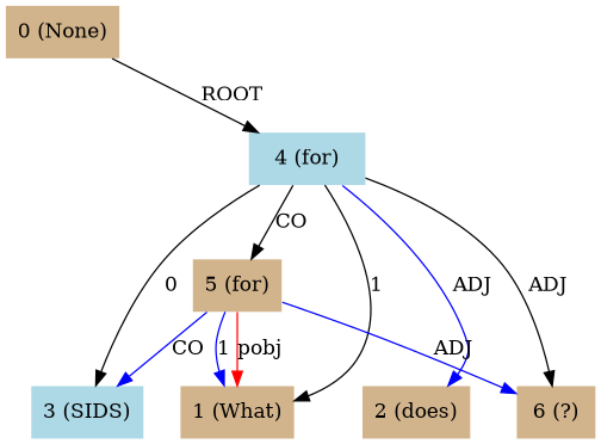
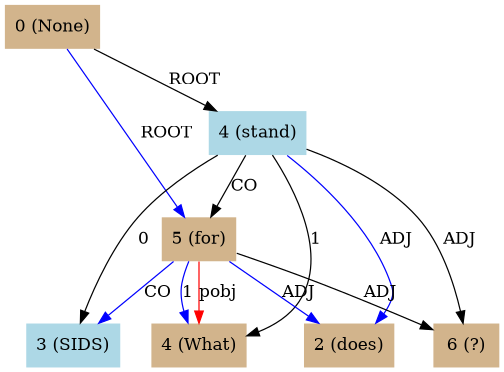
  digraph {
    node [color=gray40 fillcolor=tan shape=plaintext style=filled]
    edge [dir=forward color=blue]
    n1 [color=darkgreen label="0 (None)"]
-   n2 [fillcolor=lightblue label="4 (for)"]
+   n2 [fillcolor=lightblue label="4 (stand)"]
    n3 [color=darkgreen label="5 (for)"]
-   n4 [label="1 (What)"]
+   n4 [label="4 (What)"]
    n5 [label="2 (does)"]
    n6 [color=brown fillcolor=lightblue label="3 (SIDS)"]
    n7 [label="6 (?)"]
    n1 -> n2 [label=ROOT color=""]
+   n1 -> n3 [label=ROOT]
    n2 -> n3 [label=CO color=""]
    n2 -> n4 [label=1 color=""]
    n2 -> n5 [label=ADJ]
    n2 -> n6 [label=0 color=""]
    n2 -> n7 [label=ADJ color=""]
    n3 -> n4 [color=red label=pobj]
    n3 -> n4 [label=1]
+   n3 -> n5 [label=ADJ]
    n3 -> n6 [label=CO]
-   n3 -> n7 [label=ADJ]
+   n3 -> n7 [color=black label=ADJ]
  }
